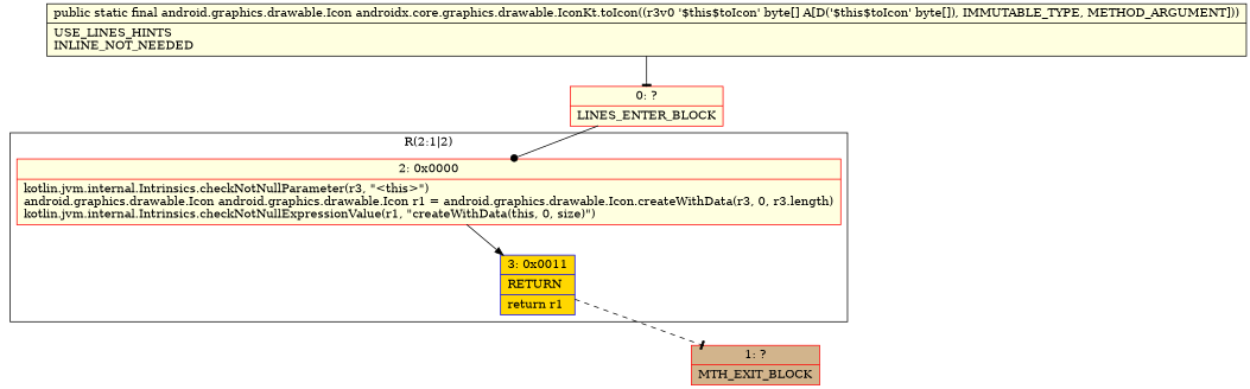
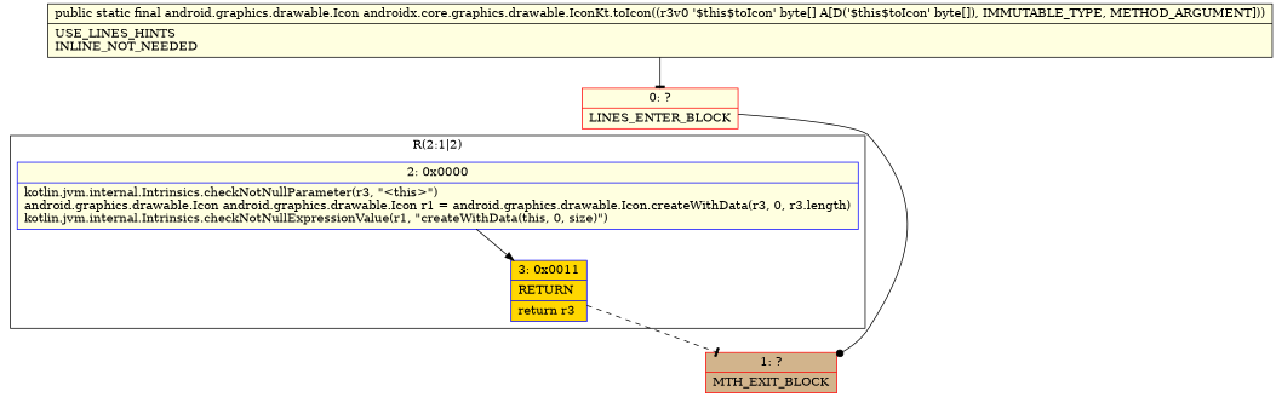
  digraph {
    node [color=blue fillcolor=lightyellow shape=record style=filled]
    edge [arrowhead=tee style=solid]
-   n1 [color=red label="{2\:\ 0x0000|kotlin.jvm.internal.Intrinsics.checkNotNullParameter(r3, \"\<this\>\")\landroid.graphics.drawable.Icon android.graphics.drawable.Icon r1 = android.graphics.drawable.Icon.createWithData(r3, 0, r3.length)\lkotlin.jvm.internal.Intrinsics.checkNotNullExpressionValue(r1, \"createWithData(this, 0, size)\")\l}"]
-   n2 [fillcolor=gold label="{3\:\ 0x0011|RETURN\l|return r1\l}"]
+   n1 [label="{2\:\ 0x0000|kotlin.jvm.internal.Intrinsics.checkNotNullParameter(r3, \"\<this\>\")\landroid.graphics.drawable.Icon android.graphics.drawable.Icon r1 = android.graphics.drawable.Icon.createWithData(r3, 0, r3.length)\lkotlin.jvm.internal.Intrinsics.checkNotNullExpressionValue(r1, \"createWithData(this, 0, size)\")\l}"]
+   n2 [fillcolor=gold label="{3\:\ 0x0011|RETURN\l|return r3\l}"]
    n3 [color=red fillcolor=tan label="{1\:\ ?|MTH_EXIT_BLOCK\l}"]
    n4 [color=red label="{0\:\ ?|LINES_ENTER_BLOCK\l}"]
    n5 [label="{public static final android.graphics.drawable.Icon androidx.core.graphics.drawable.IconKt.toIcon((r3v0 '$this$toIcon' byte[] A[D('$this$toIcon' byte[]), IMMUTABLE_TYPE, METHOD_ARGUMENT]))  | USE_LINES_HINTS\lINLINE_NOT_NEEDED\l}" color=""]
    subgraph cluster_1 {
      label="R(2:1|2)"
      n1
      n2
    }
    n1 -> n2 [arrowhead=normal]
    n2 -> n3 [style=dashed]
-   n4 -> n1 [arrowhead=dot]
+   n4 -> n3 [arrowhead=dot]
    n5 -> n4
  }
